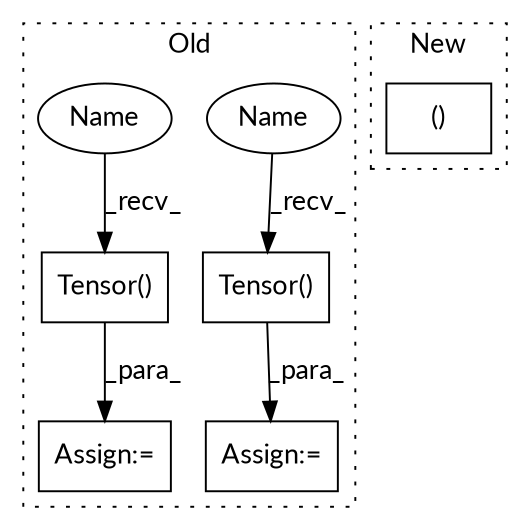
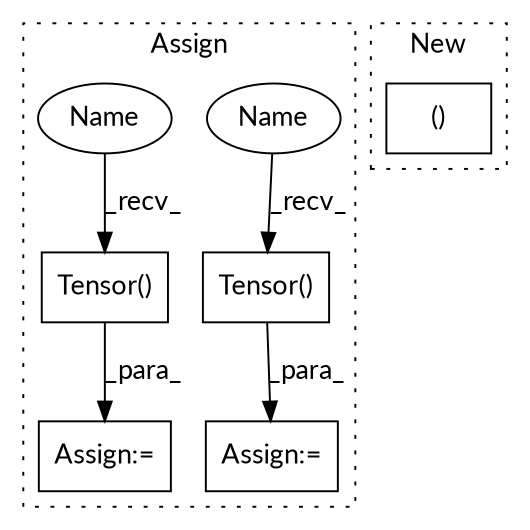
  digraph {
    fontname=Lato
    node [a=75 l="13,1" shape=box fontname=Lato]
    edge [fontname=Lato]
    n1 [label="Tensor()" s="6150,6257"]
    n2 [label="Tensor()" s="6089,6126"]
    n3 [a=68 l=3 label="Assign:=" s=6147]
    n4 [a=68 l=3 label="Assign:=" s=6086]
    n5 [a=87 l=5 label=Name s=6150 shape=ellipse]
    n6 [a=87 l=5 label=Name s=6089 shape=ellipse]
    n7 [a=54 l=14 label="()" s=7421]
    subgraph cluster_1 {
-     label=Old
+     label=Assign
      style=dotted
      n1
      n2
      n3
      n4
      n5
      n6
    }
    subgraph cluster_2 {
      label=New
      style=dotted
      n7
    }
    n1 -> n3 [label=_para_]
    n2 -> n4 [label=_para_]
    n5 -> n1 [label=_recv_]
    n6 -> n2 [label=_recv_]
  }
